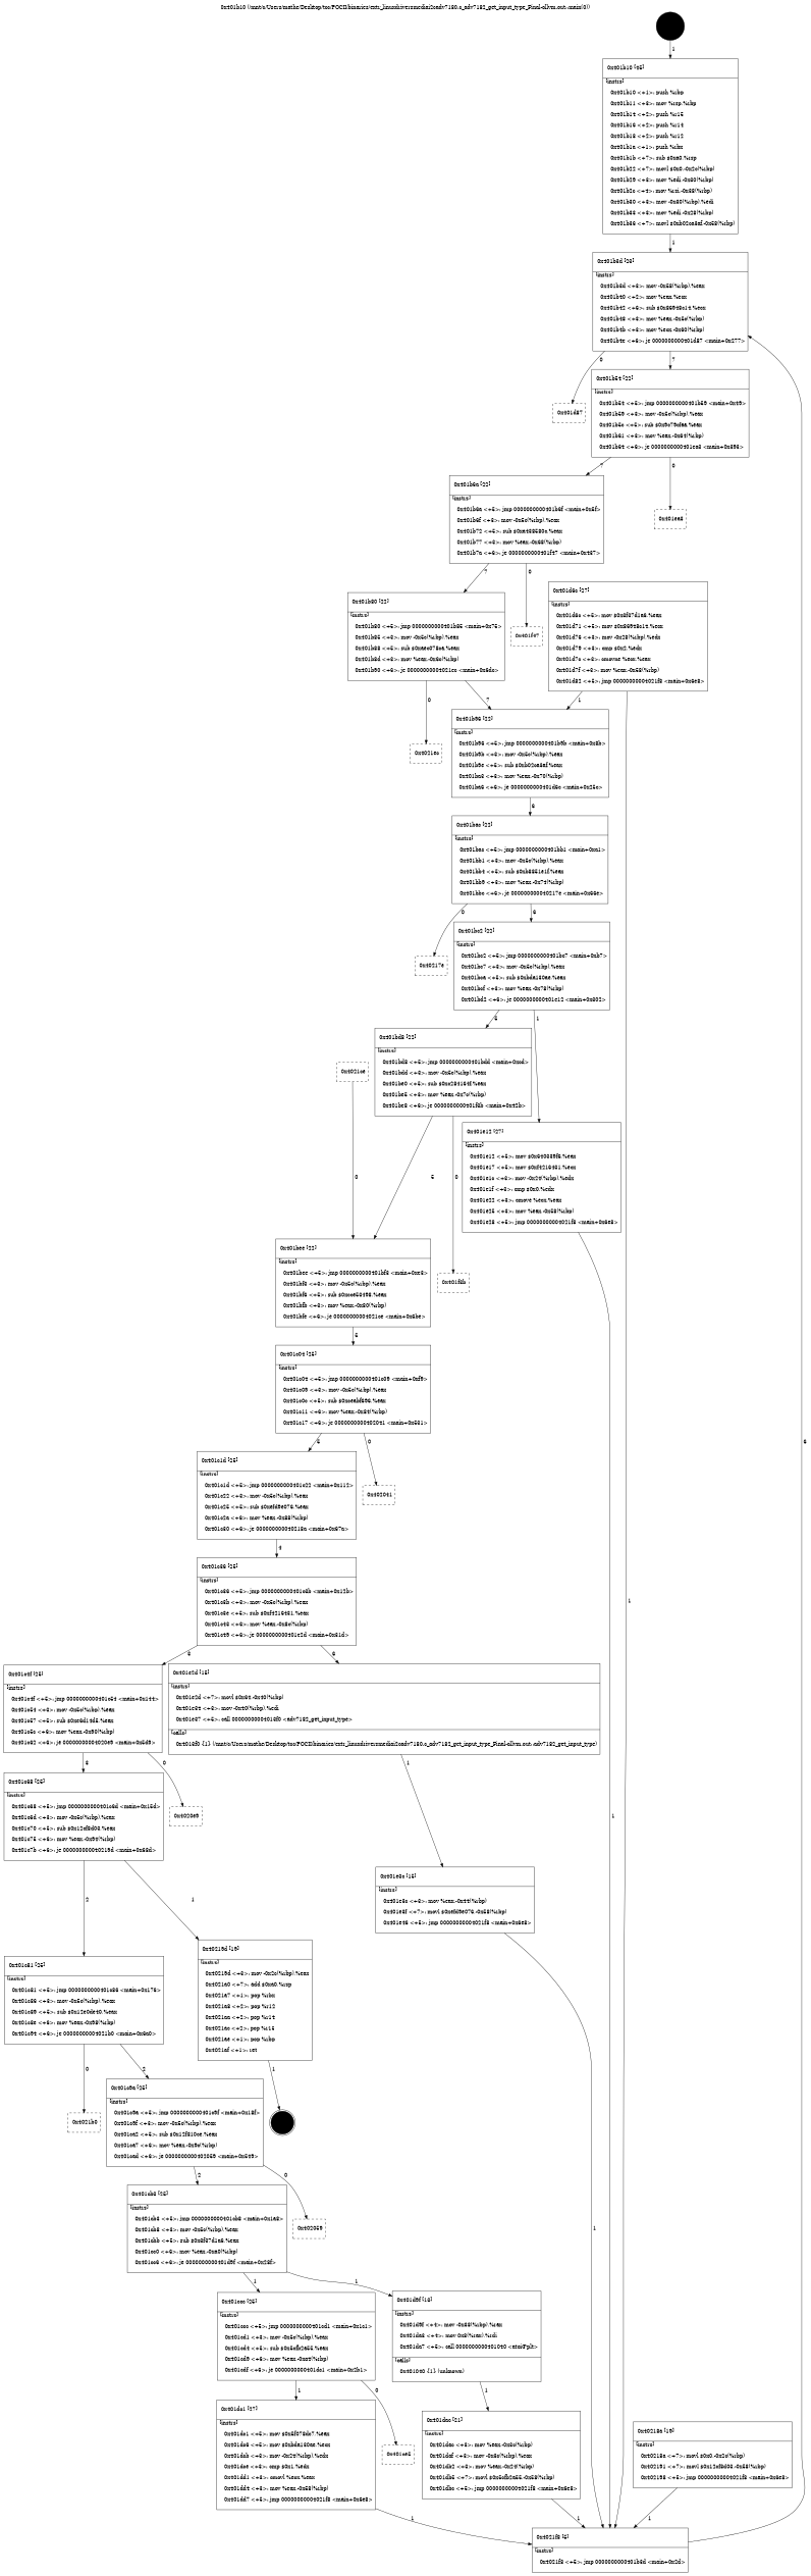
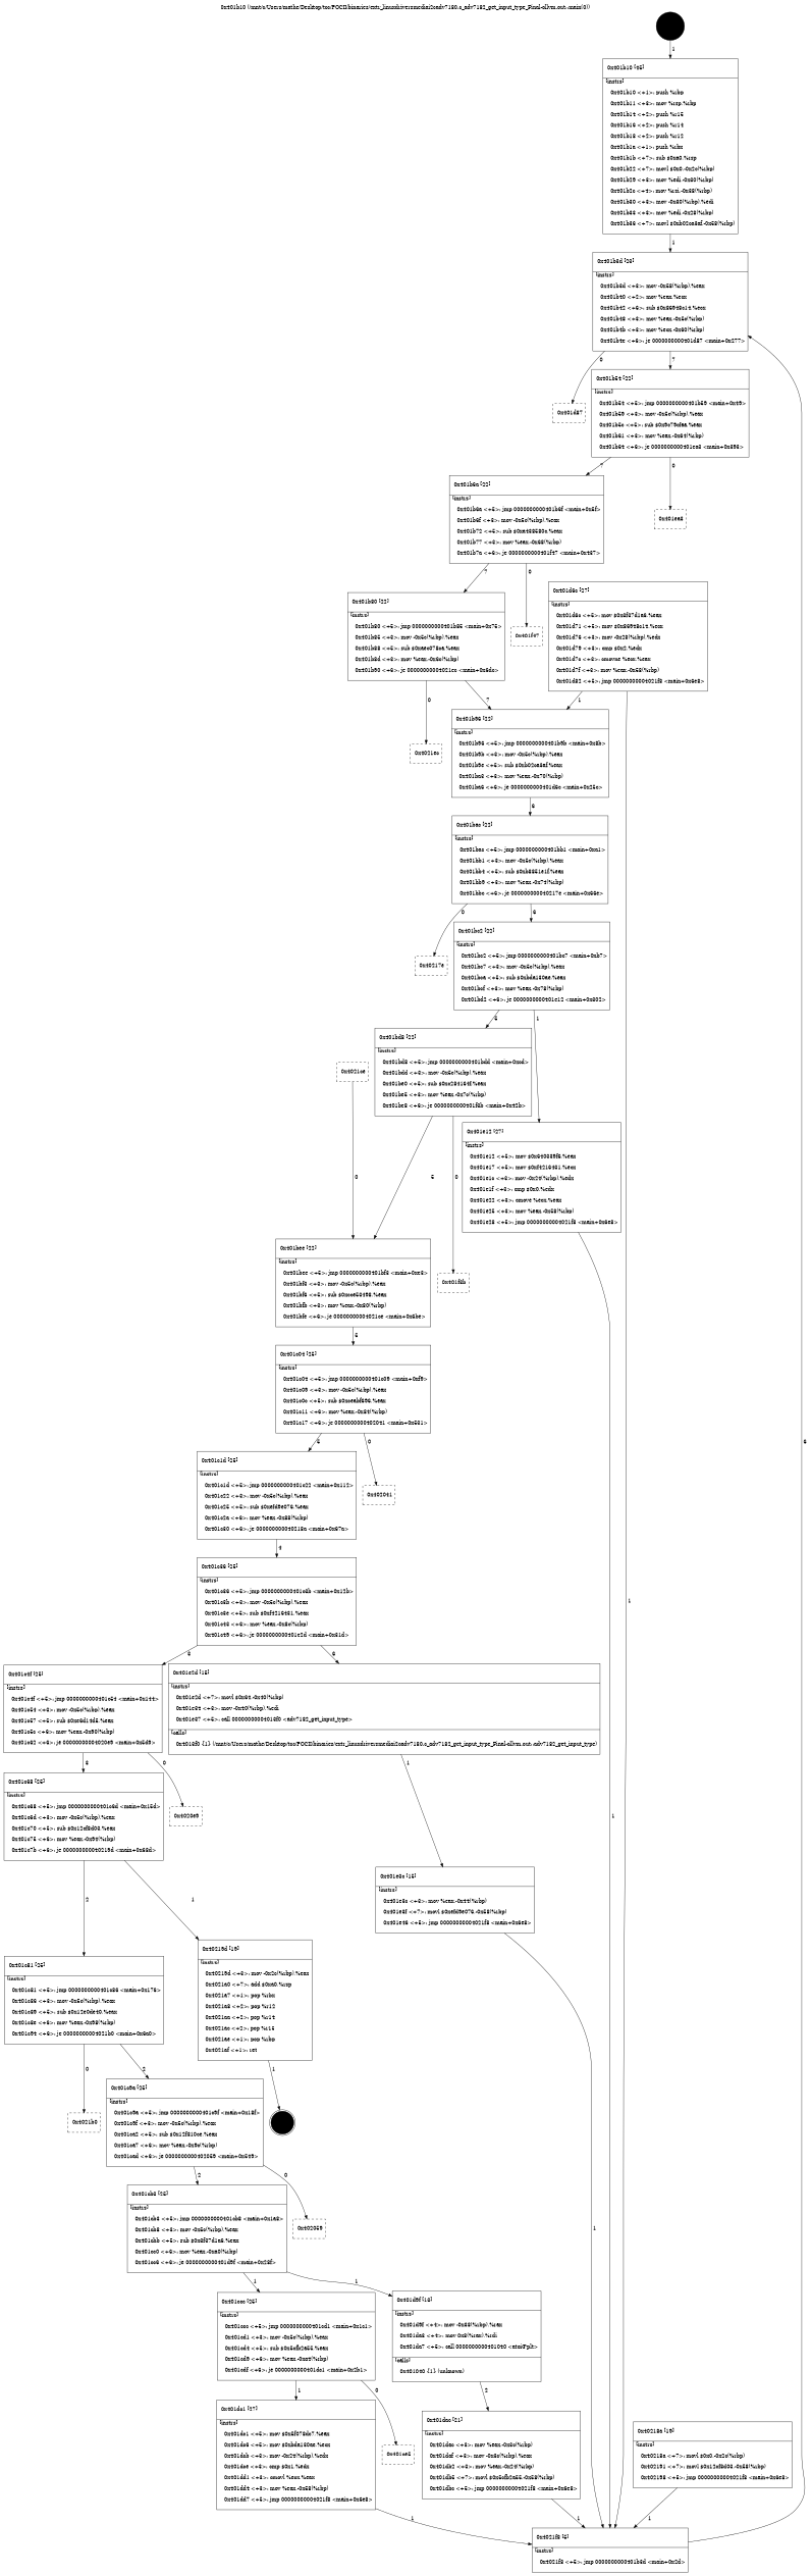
  digraph {
    label="0x401b10 (/mnt/c/Users/mathe/Desktop/tcc/POCII/binaries/extr_linuxdriversmediai2cadv7180.c_adv7182_get_input_type_Final-ollvm.out::main(0))"
    labelloc=t
    node [shape=record]
    Entry [fillcolor=black height=0.3 shape=circle style=filled width=0.3]
    n2 [label="{\n     0x401b10 [45]\l\n     | [instrs]\l\n     &nbsp;&nbsp;0x401b10 \<+1\>: push %rbp\l\n     &nbsp;&nbsp;0x401b11 \<+3\>: mov %rsp,%rbp\l\n     &nbsp;&nbsp;0x401b14 \<+2\>: push %r15\l\n     &nbsp;&nbsp;0x401b16 \<+2\>: push %r14\l\n     &nbsp;&nbsp;0x401b18 \<+2\>: push %r12\l\n     &nbsp;&nbsp;0x401b1a \<+1\>: push %rbx\l\n     &nbsp;&nbsp;0x401b1b \<+7\>: sub $0xa0,%rsp\l\n     &nbsp;&nbsp;0x401b22 \<+7\>: movl $0x0,-0x2c(%rbp)\l\n     &nbsp;&nbsp;0x401b29 \<+3\>: mov %edi,-0x30(%rbp)\l\n     &nbsp;&nbsp;0x401b2c \<+4\>: mov %rsi,-0x38(%rbp)\l\n     &nbsp;&nbsp;0x401b30 \<+3\>: mov -0x30(%rbp),%edi\l\n     &nbsp;&nbsp;0x401b33 \<+3\>: mov %edi,-0x28(%rbp)\l\n     &nbsp;&nbsp;0x401b36 \<+7\>: movl $0xb02ca3af,-0x58(%rbp)\l\n  }"]
    n3 [label="{\n     0x401b3d [23]\l\n     | [instrs]\l\n     &nbsp;&nbsp;0x401b3d \<+3\>: mov -0x58(%rbp),%eax\l\n     &nbsp;&nbsp;0x401b40 \<+2\>: mov %eax,%ecx\l\n     &nbsp;&nbsp;0x401b42 \<+6\>: sub $0x86948c14,%ecx\l\n     &nbsp;&nbsp;0x401b48 \<+3\>: mov %eax,-0x5c(%rbp)\l\n     &nbsp;&nbsp;0x401b4b \<+3\>: mov %ecx,-0x60(%rbp)\l\n     &nbsp;&nbsp;0x401b4e \<+6\>: je 0000000000401d87 \<main+0x277\>\l\n  }"]
    n4 [label="{\n     0x401d87\l\n  }" style=dashed]
    n5 [label="{\n     0x401b54 [22]\l\n     | [instrs]\l\n     &nbsp;&nbsp;0x401b54 \<+5\>: jmp 0000000000401b59 \<main+0x49\>\l\n     &nbsp;&nbsp;0x401b59 \<+3\>: mov -0x5c(%rbp),%eax\l\n     &nbsp;&nbsp;0x401b5c \<+5\>: sub $0x9c79cfaa,%eax\l\n     &nbsp;&nbsp;0x401b61 \<+3\>: mov %eax,-0x64(%rbp)\l\n     &nbsp;&nbsp;0x401b64 \<+6\>: je 0000000000401ea3 \<main+0x393\>\l\n  }"]
    n6 [label="{\n     0x401ea3\l\n  }" style=dashed]
    n7 [label="{\n     0x401b6a [22]\l\n     | [instrs]\l\n     &nbsp;&nbsp;0x401b6a \<+5\>: jmp 0000000000401b6f \<main+0x5f\>\l\n     &nbsp;&nbsp;0x401b6f \<+3\>: mov -0x5c(%rbp),%eax\l\n     &nbsp;&nbsp;0x401b72 \<+5\>: sub $0xa438580c,%eax\l\n     &nbsp;&nbsp;0x401b77 \<+3\>: mov %eax,-0x68(%rbp)\l\n     &nbsp;&nbsp;0x401b7a \<+6\>: je 0000000000401f47 \<main+0x437\>\l\n  }"]
    n8 [label="{\n     0x401f47\l\n  }" style=dashed]
    n9 [label="{\n     0x401b80 [22]\l\n     | [instrs]\l\n     &nbsp;&nbsp;0x401b80 \<+5\>: jmp 0000000000401b85 \<main+0x75\>\l\n     &nbsp;&nbsp;0x401b85 \<+3\>: mov -0x5c(%rbp),%eax\l\n     &nbsp;&nbsp;0x401b88 \<+5\>: sub $0xaec078ca,%eax\l\n     &nbsp;&nbsp;0x401b8d \<+3\>: mov %eax,-0x6c(%rbp)\l\n     &nbsp;&nbsp;0x401b90 \<+6\>: je 00000000004021ec \<main+0x6dc\>\l\n  }"]
    Exit [fillcolor=black height=0.3 peripheries=2 shape=circle style=filled width=0.3]
    n11 [label="{\n     0x4021ec\l\n  }" style=dashed]
    n12 [label="{\n     0x401b96 [22]\l\n     | [instrs]\l\n     &nbsp;&nbsp;0x401b96 \<+5\>: jmp 0000000000401b9b \<main+0x8b\>\l\n     &nbsp;&nbsp;0x401b9b \<+3\>: mov -0x5c(%rbp),%eax\l\n     &nbsp;&nbsp;0x401b9e \<+5\>: sub $0xb02ca3af,%eax\l\n     &nbsp;&nbsp;0x401ba3 \<+3\>: mov %eax,-0x70(%rbp)\l\n     &nbsp;&nbsp;0x401ba6 \<+6\>: je 0000000000401d6c \<main+0x25c\>\l\n  }"]
    n13 [label="{\n     0x401e3c [15]\l\n     | [instrs]\l\n     &nbsp;&nbsp;0x401e3c \<+3\>: mov %eax,-0x44(%rbp)\l\n     &nbsp;&nbsp;0x401e3f \<+7\>: movl $0xefd9e076,-0x58(%rbp)\l\n     &nbsp;&nbsp;0x401e46 \<+5\>: jmp 00000000004021f8 \<main+0x6e8\>\l\n  }"]
    n14 [label="{\n     0x4021f8 [5]\l\n     | [instrs]\l\n     &nbsp;&nbsp;0x4021f8 \<+5\>: jmp 0000000000401b3d \<main+0x2d\>\l\n  }"]
    n15 [label="{\n     0x401bac [22]\l\n     | [instrs]\l\n     &nbsp;&nbsp;0x401bac \<+5\>: jmp 0000000000401bb1 \<main+0xa1\>\l\n     &nbsp;&nbsp;0x401bb1 \<+3\>: mov -0x5c(%rbp),%eax\l\n     &nbsp;&nbsp;0x401bb4 \<+5\>: sub $0xb8851e1f,%eax\l\n     &nbsp;&nbsp;0x401bb9 \<+3\>: mov %eax,-0x74(%rbp)\l\n     &nbsp;&nbsp;0x401bbc \<+6\>: je 000000000040217e \<main+0x66e\>\l\n  }"]
    n16 [label="{\n     0x401ce5\l\n  }" style=dashed]
    n17 [label="{\n     0x401d6c [27]\l\n     | [instrs]\l\n     &nbsp;&nbsp;0x401d6c \<+5\>: mov $0x3f37d1a6,%eax\l\n     &nbsp;&nbsp;0x401d71 \<+5\>: mov $0x86948c14,%ecx\l\n     &nbsp;&nbsp;0x401d76 \<+3\>: mov -0x28(%rbp),%edx\l\n     &nbsp;&nbsp;0x401d79 \<+3\>: cmp $0x2,%edx\l\n     &nbsp;&nbsp;0x401d7c \<+3\>: cmovne %ecx,%eax\l\n     &nbsp;&nbsp;0x401d7f \<+3\>: mov %eax,-0x58(%rbp)\l\n     &nbsp;&nbsp;0x401d82 \<+5\>: jmp 00000000004021f8 \<main+0x6e8\>\l\n  }"]
    n18 [label="{\n     0x40217e\l\n  }" style=dashed]
    n19 [label="{\n     0x401bc2 [22]\l\n     | [instrs]\l\n     &nbsp;&nbsp;0x401bc2 \<+5\>: jmp 0000000000401bc7 \<main+0xb7\>\l\n     &nbsp;&nbsp;0x401bc7 \<+3\>: mov -0x5c(%rbp),%eax\l\n     &nbsp;&nbsp;0x401bca \<+5\>: sub $0xbda130ae,%eax\l\n     &nbsp;&nbsp;0x401bcf \<+3\>: mov %eax,-0x78(%rbp)\l\n     &nbsp;&nbsp;0x401bd2 \<+6\>: je 0000000000401e12 \<main+0x302\>\l\n  }"]
    n20 [label="{\n     0x401dc1 [27]\l\n     | [instrs]\l\n     &nbsp;&nbsp;0x401dc1 \<+5\>: mov $0x5f078dc7,%eax\l\n     &nbsp;&nbsp;0x401dc6 \<+5\>: mov $0xbda130ae,%ecx\l\n     &nbsp;&nbsp;0x401dcb \<+3\>: mov -0x24(%rbp),%edx\l\n     &nbsp;&nbsp;0x401dce \<+3\>: cmp $0x1,%edx\l\n     &nbsp;&nbsp;0x401dd1 \<+3\>: cmovl %ecx,%eax\l\n     &nbsp;&nbsp;0x401dd4 \<+3\>: mov %eax,-0x58(%rbp)\l\n     &nbsp;&nbsp;0x401dd7 \<+5\>: jmp 00000000004021f8 \<main+0x6e8\>\l\n  }"]
    n21 [label="{\n     0x401e12 [27]\l\n     | [instrs]\l\n     &nbsp;&nbsp;0x401e12 \<+5\>: mov $0x640339f6,%eax\l\n     &nbsp;&nbsp;0x401e17 \<+5\>: mov $0xf4216431,%ecx\l\n     &nbsp;&nbsp;0x401e1c \<+3\>: mov -0x24(%rbp),%edx\l\n     &nbsp;&nbsp;0x401e1f \<+3\>: cmp $0x0,%edx\l\n     &nbsp;&nbsp;0x401e22 \<+3\>: cmove %ecx,%eax\l\n     &nbsp;&nbsp;0x401e25 \<+3\>: mov %eax,-0x58(%rbp)\l\n     &nbsp;&nbsp;0x401e28 \<+5\>: jmp 00000000004021f8 \<main+0x6e8\>\l\n  }"]
    n22 [label="{\n     0x401bd8 [22]\l\n     | [instrs]\l\n     &nbsp;&nbsp;0x401bd8 \<+5\>: jmp 0000000000401bdd \<main+0xcd\>\l\n     &nbsp;&nbsp;0x401bdd \<+3\>: mov -0x5c(%rbp),%eax\l\n     &nbsp;&nbsp;0x401be0 \<+5\>: sub $0xc284164f,%eax\l\n     &nbsp;&nbsp;0x401be5 \<+3\>: mov %eax,-0x7c(%rbp)\l\n     &nbsp;&nbsp;0x401be8 \<+6\>: je 0000000000401f3b \<main+0x42b\>\l\n  }"]
    n23 [label="{\n     0x401dac [21]\l\n     | [instrs]\l\n     &nbsp;&nbsp;0x401dac \<+3\>: mov %eax,-0x3c(%rbp)\l\n     &nbsp;&nbsp;0x401daf \<+3\>: mov -0x3c(%rbp),%eax\l\n     &nbsp;&nbsp;0x401db2 \<+3\>: mov %eax,-0x24(%rbp)\l\n     &nbsp;&nbsp;0x401db5 \<+7\>: movl $0x5cfb2a55,-0x58(%rbp)\l\n     &nbsp;&nbsp;0x401dbc \<+5\>: jmp 00000000004021f8 \<main+0x6e8\>\l\n  }"]
    n24 [label="{\n     0x401f3b\l\n  }" style=dashed]
    n25 [label="{\n     0x401bee [22]\l\n     | [instrs]\l\n     &nbsp;&nbsp;0x401bee \<+5\>: jmp 0000000000401bf3 \<main+0xe3\>\l\n     &nbsp;&nbsp;0x401bf3 \<+3\>: mov -0x5c(%rbp),%eax\l\n     &nbsp;&nbsp;0x401bf6 \<+5\>: sub $0xcce53498,%eax\l\n     &nbsp;&nbsp;0x401bfb \<+3\>: mov %eax,-0x80(%rbp)\l\n     &nbsp;&nbsp;0x401bfe \<+6\>: je 00000000004021ce \<main+0x6be\>\l\n  }"]
    n26 [label="{\n     0x401ccc [25]\l\n     | [instrs]\l\n     &nbsp;&nbsp;0x401ccc \<+5\>: jmp 0000000000401cd1 \<main+0x1c1\>\l\n     &nbsp;&nbsp;0x401cd1 \<+3\>: mov -0x5c(%rbp),%eax\l\n     &nbsp;&nbsp;0x401cd4 \<+5\>: sub $0x5cfb2a55,%eax\l\n     &nbsp;&nbsp;0x401cd9 \<+6\>: mov %eax,-0xa4(%rbp)\l\n     &nbsp;&nbsp;0x401cdf \<+6\>: je 0000000000401dc1 \<main+0x2b1\>\l\n  }"]
    n27 [label="{\n     0x401c04 [25]\l\n     | [instrs]\l\n     &nbsp;&nbsp;0x401c04 \<+5\>: jmp 0000000000401c09 \<main+0xf9\>\l\n     &nbsp;&nbsp;0x401c09 \<+3\>: mov -0x5c(%rbp),%eax\l\n     &nbsp;&nbsp;0x401c0c \<+5\>: sub $0xceabf696,%eax\l\n     &nbsp;&nbsp;0x401c11 \<+6\>: mov %eax,-0x84(%rbp)\l\n     &nbsp;&nbsp;0x401c17 \<+6\>: je 0000000000402041 \<main+0x531\>\l\n  }"]
    n28 [label="{\n     0x401d9f [13]\l\n     | [instrs]\l\n     &nbsp;&nbsp;0x401d9f \<+4\>: mov -0x38(%rbp),%rax\l\n     &nbsp;&nbsp;0x401da3 \<+4\>: mov 0x8(%rax),%rdi\l\n     &nbsp;&nbsp;0x401da7 \<+5\>: call 0000000000401040 \<atoi@plt\>\l\n     | [calls]\l\n     &nbsp;&nbsp;0x401040 \{1\} (unknown)\l\n  }"]
    n29 [label="{\n     0x4021ce\l\n  }" style=dashed]
    n30 [label="{\n     0x402041\l\n  }" style=dashed]
    n31 [label="{\n     0x401c1d [25]\l\n     | [instrs]\l\n     &nbsp;&nbsp;0x401c1d \<+5\>: jmp 0000000000401c22 \<main+0x112\>\l\n     &nbsp;&nbsp;0x401c22 \<+3\>: mov -0x5c(%rbp),%eax\l\n     &nbsp;&nbsp;0x401c25 \<+5\>: sub $0xefd9e076,%eax\l\n     &nbsp;&nbsp;0x401c2a \<+6\>: mov %eax,-0x88(%rbp)\l\n     &nbsp;&nbsp;0x401c30 \<+6\>: je 000000000040218a \<main+0x67a\>\l\n  }"]
    n32 [label="{\n     0x401cb3 [25]\l\n     | [instrs]\l\n     &nbsp;&nbsp;0x401cb3 \<+5\>: jmp 0000000000401cb8 \<main+0x1a8\>\l\n     &nbsp;&nbsp;0x401cb8 \<+3\>: mov -0x5c(%rbp),%eax\l\n     &nbsp;&nbsp;0x401cbb \<+5\>: sub $0x3f37d1a6,%eax\l\n     &nbsp;&nbsp;0x401cc0 \<+6\>: mov %eax,-0xa0(%rbp)\l\n     &nbsp;&nbsp;0x401cc6 \<+6\>: je 0000000000401d9f \<main+0x28f\>\l\n  }"]
    n33 [label="{\n     0x401c36 [25]\l\n     | [instrs]\l\n     &nbsp;&nbsp;0x401c36 \<+5\>: jmp 0000000000401c3b \<main+0x12b\>\l\n     &nbsp;&nbsp;0x401c3b \<+3\>: mov -0x5c(%rbp),%eax\l\n     &nbsp;&nbsp;0x401c3e \<+5\>: sub $0xf4216431,%eax\l\n     &nbsp;&nbsp;0x401c43 \<+6\>: mov %eax,-0x8c(%rbp)\l\n     &nbsp;&nbsp;0x401c49 \<+6\>: je 0000000000401e2d \<main+0x31d\>\l\n  }"]
    n34 [label="{\n     0x402059\l\n  }" style=dashed]
    n35 [label="{\n     0x40218a [19]\l\n     | [instrs]\l\n     &nbsp;&nbsp;0x40218a \<+7\>: movl $0x0,-0x2c(%rbp)\l\n     &nbsp;&nbsp;0x402191 \<+7\>: movl $0x12cf8d03,-0x58(%rbp)\l\n     &nbsp;&nbsp;0x402198 \<+5\>: jmp 00000000004021f8 \<main+0x6e8\>\l\n  }"]
    n36 [label="{\n     0x401e2d [15]\l\n     | [instrs]\l\n     &nbsp;&nbsp;0x401e2d \<+7\>: movl $0x64,-0x40(%rbp)\l\n     &nbsp;&nbsp;0x401e34 \<+3\>: mov -0x40(%rbp),%edi\l\n     &nbsp;&nbsp;0x401e37 \<+5\>: call 00000000004013f0 \<adv7182_get_input_type\>\l\n     | [calls]\l\n     &nbsp;&nbsp;0x4013f0 \{1\} (/mnt/c/Users/mathe/Desktop/tcc/POCII/binaries/extr_linuxdriversmediai2cadv7180.c_adv7182_get_input_type_Final-ollvm.out::adv7182_get_input_type)\l\n  }"]
    n37 [label="{\n     0x401c4f [25]\l\n     | [instrs]\l\n     &nbsp;&nbsp;0x401c4f \<+5\>: jmp 0000000000401c54 \<main+0x144\>\l\n     &nbsp;&nbsp;0x401c54 \<+3\>: mov -0x5c(%rbp),%eax\l\n     &nbsp;&nbsp;0x401c57 \<+5\>: sub $0xe6d14d5,%eax\l\n     &nbsp;&nbsp;0x401c5c \<+6\>: mov %eax,-0x90(%rbp)\l\n     &nbsp;&nbsp;0x401c62 \<+6\>: je 00000000004020e9 \<main+0x5d9\>\l\n  }"]
    n38 [label="{\n     0x401c9a [25]\l\n     | [instrs]\l\n     &nbsp;&nbsp;0x401c9a \<+5\>: jmp 0000000000401c9f \<main+0x18f\>\l\n     &nbsp;&nbsp;0x401c9f \<+3\>: mov -0x5c(%rbp),%eax\l\n     &nbsp;&nbsp;0x401ca2 \<+5\>: sub $0x12f810ce,%eax\l\n     &nbsp;&nbsp;0x401ca7 \<+6\>: mov %eax,-0x9c(%rbp)\l\n     &nbsp;&nbsp;0x401cad \<+6\>: je 0000000000402059 \<main+0x549\>\l\n  }"]
    n39 [label="{\n     0x4020e9\l\n  }" style=dashed]
    n40 [label="{\n     0x401c68 [25]\l\n     | [instrs]\l\n     &nbsp;&nbsp;0x401c68 \<+5\>: jmp 0000000000401c6d \<main+0x15d\>\l\n     &nbsp;&nbsp;0x401c6d \<+3\>: mov -0x5c(%rbp),%eax\l\n     &nbsp;&nbsp;0x401c70 \<+5\>: sub $0x12cf8d03,%eax\l\n     &nbsp;&nbsp;0x401c75 \<+6\>: mov %eax,-0x94(%rbp)\l\n     &nbsp;&nbsp;0x401c7b \<+6\>: je 000000000040219d \<main+0x68d\>\l\n  }"]
    n41 [label="{\n     0x4021b0\l\n  }" style=dashed]
    n42 [label="{\n     0x401c81 [25]\l\n     | [instrs]\l\n     &nbsp;&nbsp;0x401c81 \<+5\>: jmp 0000000000401c86 \<main+0x176\>\l\n     &nbsp;&nbsp;0x401c86 \<+3\>: mov -0x5c(%rbp),%eax\l\n     &nbsp;&nbsp;0x401c89 \<+5\>: sub $0x12e0de40,%eax\l\n     &nbsp;&nbsp;0x401c8e \<+6\>: mov %eax,-0x98(%rbp)\l\n     &nbsp;&nbsp;0x401c94 \<+6\>: je 00000000004021b0 \<main+0x6a0\>\l\n  }"]
    n43 [label="{\n     0x40219d [19]\l\n     | [instrs]\l\n     &nbsp;&nbsp;0x40219d \<+3\>: mov -0x2c(%rbp),%eax\l\n     &nbsp;&nbsp;0x4021a0 \<+7\>: add $0xa0,%rsp\l\n     &nbsp;&nbsp;0x4021a7 \<+1\>: pop %rbx\l\n     &nbsp;&nbsp;0x4021a8 \<+2\>: pop %r12\l\n     &nbsp;&nbsp;0x4021aa \<+2\>: pop %r14\l\n     &nbsp;&nbsp;0x4021ac \<+2\>: pop %r15\l\n     &nbsp;&nbsp;0x4021ae \<+1\>: pop %rbp\l\n     &nbsp;&nbsp;0x4021af \<+1\>: ret\l\n  }"]
    Entry -> n2 [label=" 1"]
    n2 -> n3 [label=" 1"]
    n3 -> n4 [label=" 0"]
    n3 -> n5 [label=" 7"]
    n5 -> n6 [label=" 0"]
    n5 -> n7 [label=" 7"]
    n7 -> n8 [label=" 0"]
    n7 -> n9 [label=" 7"]
    n9 -> n11 [label=" 0"]
    n9 -> n12 [label=" 7"]
    n12 -> n15 [label=" 6"]
    n13 -> n14 [label=" 1"]
    n14 -> n3 [label=" 6"]
    n15 -> n18 [label=" 0"]
    n15 -> n19 [label=" 6"]
    n17 -> n12 [label=" 1"]
    n17 -> n14 [label=" 1"]
    n19 -> n21 [label=" 1"]
    n19 -> n22 [label=" 5"]
    n20 -> n14 [label=" 1"]
    n21 -> n14 [label=" 1"]
    n22 -> n24 [label=" 0"]
    n22 -> n25 [label=" 5"]
    n23 -> n14 [label=" 1"]
    n25 -> n27 [label=" 5"]
    n26 -> n16 [label=" 0"]
    n26 -> n20 [label=" 1"]
    n27 -> n30 [label=" 0"]
    n27 -> n31 [label=" 5"]
-   n28 -> n23 [label=" 1"]
+   n28 -> n23 [label=" 2"]
    n29 -> n25 [label=" 0"]
    n31 -> n33 [label=" 4"]
    n32 -> n26 [label=" 1"]
    n32 -> n28 [label=" 1"]
    n33 -> n36 [label=" 6"]
    n33 -> n37 [label=" 3"]
    n35 -> n14 [label=" 1"]
    n36 -> n13 [label=" 1"]
    n37 -> n39 [label=" 0"]
    n37 -> n40 [label=" 3"]
    n38 -> n32 [label=" 2"]
    n38 -> n34 [label=" 0"]
    n40 -> n42 [label=" 2"]
    n40 -> n43 [label=" 1"]
    n42 -> n38 [label=" 2"]
    n42 -> n41 [label=" 0"]
    n43 -> Exit [label=" 1"]
  }
